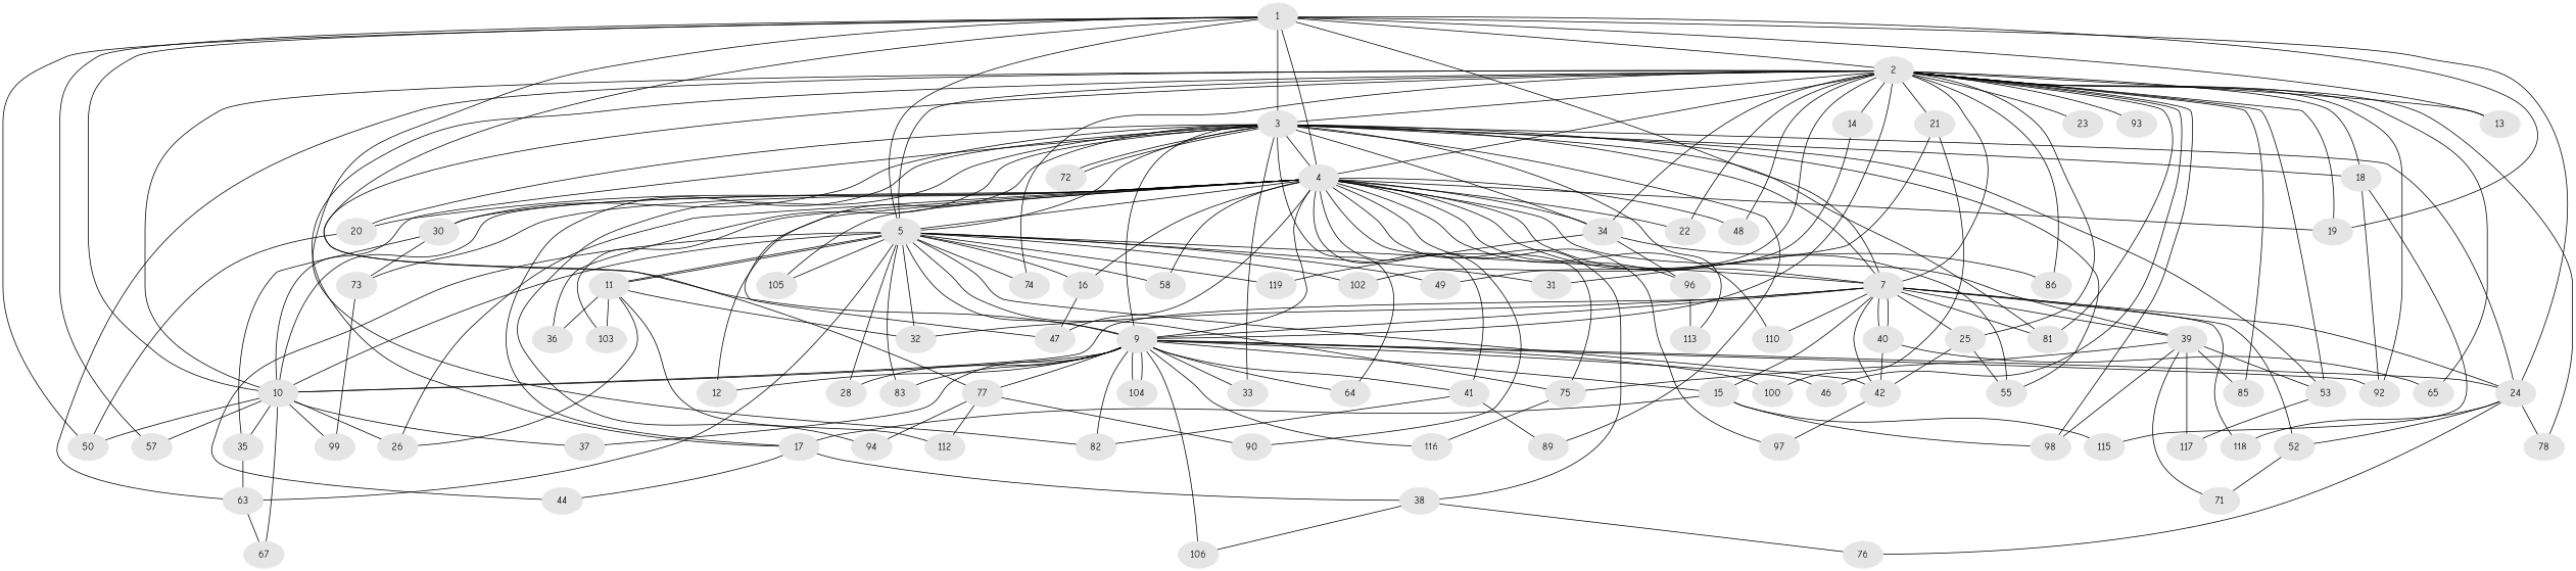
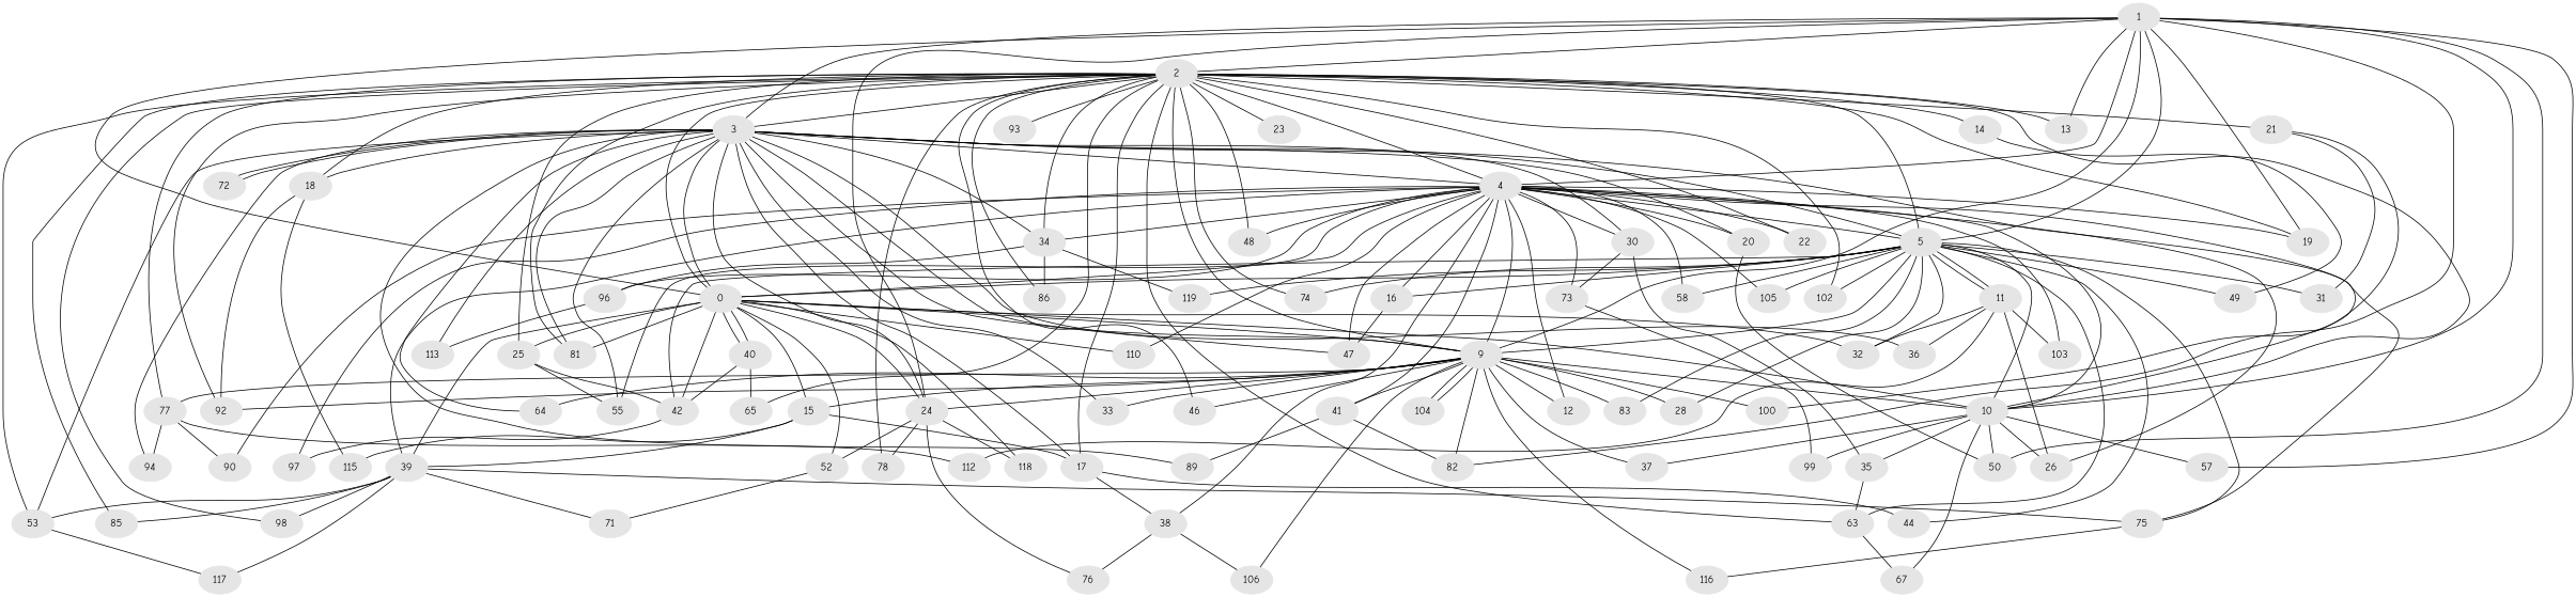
  graph {
    fontname="Comic Neue"
    node [color=gray90 fontname="Comic Neue" style=filled]
    edge [fontname="Comic Neue"]
    1 [super="+68"]
    2 [super="+6"]
    3 [super="+29"]
    4 [super="+69"]
    5 [super="+8"]
-   7 [super="+54"]
+   7 [super="+54" label=0]
    9 [super="+61"]
    10 [super="+60"]
    13
    19 [super="+27"]
    24 [super="+66"]
    50 [super="+101"]
    57
    82 [super="+108"]
    14
    17
    18 [super="+111"]
    21 [super="+70"]
    22
    23
    25
    34 [super="+81"]
    46
    48 [super="+51"]
    53 [super="+84"]
    63 [super="+88"]
    65
    74
    77
    78
    n31 [label=81 super="+114"]
    85
    86
    92 [super="+95"]
    93
    98
    102
    20
    30
    33
    36
    47 [super="+59"]
    55
    64
    72
    89
    94
    113
    12
    16
    26 [super="+91"]
    38
    39 [super="+87"]
    41 [super="+79"]
    58
    73
    75 [super="+107"]
    90
    96 [super="+109"]
    97
    103
    105
    110
    11 [super="+43"]
    28
    31
    32
    42 [super="+45"]
    44
    49
    83
    119
    15 [super="+62"]
    40 [super="+56"]
    52
    118
    37
    100
    104
    106
    116
    35
    67
    99
    76
    115
    117
    112
    71
    1 -- 2 [weight=2]
    1 -- 3
    1 -- 4
    1 -- 5 [weight=2]
    1 -- 7
    1 -- 9
    1 -- 10
    1 -- 13
    1 -- 19
    1 -- 24
    1 -- 50
    1 -- 57
    1 -- 82
    2 -- 3 [weight=2]
    2 -- 4 [weight=2]
    2 -- 5 [weight=4]
    2 -- 7 [weight=2]
    2 -- 9 [weight=2]
    2 -- 10 [weight=2]
    2 -- 13
    2 -- 19
    2 -- 14 [weight=2]
    2 -- 17
    2 -- 18
    2 -- 21 [weight=3]
    2 -- 22
    2 -- 23
    2 -- 25
    2 -- 34
    2 -- 46
    2 -- 48
    2 -- 53
    2 -- 63
    2 -- 65
    2 -- 74
    2 -- 77
    2 -- 78
    2 -- n31
    2 -- 85
    2 -- 86
    2 -- 92
    2 -- 93 [weight=2]
    2 -- 98
    2 -- 102
    3 -- 4
    3 -- 5 [weight=2]
    3 -- 7
    3 -- 9
    3 -- 10
    3 -- 24
    3 -- 17
    3 -- 18 [weight=2]
    3 -- 34
    3 -- 53 [weight=2]
    3 -- n31
    3 -- 20
    3 -- 30
    3 -- 33
    3 -- 36
    3 -- 47
    3 -- 55
    3 -- 64
    3 -- 72
    3 -- 72
    3 -- 89
    3 -- 94
    3 -- 113
    4 -- 5 [weight=2]
    4 -- 7
    4 -- 9 [weight=2]
    4 -- 10 [weight=2]
    4 -- 19
    4 -- 22
    4 -- 34
    4 -- 48 [weight=2]
    4 -- 20
    4 -- 30
    4 -- 47
    4 -- 55
    4 -- 12
    4 -- 16
    4 -- 26
    4 -- 38
    4 -- 39
    4 -- 41 [weight=2]
    4 -- 58
    4 -- 73
    4 -- 75
    4 -- 90
    4 -- 96 [weight=2]
    4 -- 97
    4 -- 103
    4 -- 105
    4 -- 110
    5 -- 7 [weight=2]
    5 -- 9 [weight=2]
    5 -- 10 [weight=2]
    5 -- 63
    5 -- 74
    5 -- 102
    5 -- 16
    5 -- 58
    5 -- 75
    5 -- 105
    5 -- 11
    5 -- 11
    5 -- 28
    5 -- 31
    5 -- 32
    5 -- 42
    5 -- 44
    5 -- 49
    5 -- 83
    5 -- 119
    7 -- 9
    7 -- 10
    7 -- 24
    7 -- 25
    7 -- n31
    7 -- 39
    7 -- 110
    7 -- 32
    7 -- 42
    7 -- 15
    7 -- 40
    7 -- 40
    7 -- 52
    7 -- 118
    9 -- 10
    9 -- 24
    9 -- 82
    9 -- 46
    9 -- 77
    9 -- 92
    9 -- 33
    9 -- 64
    9 -- 12
    9 -- 41
    9 -- 28
    9 -- 83
    9 -- 15 [weight=2]
    9 -- 37
    9 -- 100
    9 -- 104
    9 -- 104
    9 -- 106
    9 -- 116
    10 -- 50
    10 -- 57
    10 -- 26
    10 -- 37
    10 -- 35
    10 -- 67
    10 -- 99
    24 -- 78
    24 -- 52
    24 -- 118
    24 -- 76
    14 -- 49
    17 -- 38
    17 -- 44
    18 -- 92
    18 -- 115
    21 -- 31
    21 -- 100
    25 -- 55
    25 -- 42
    34 -- 86
    34 -- 96
    34 -- 119
    53 -- 117
    63 -- 67
    77 -- 94
    77 -- 90
    77 -- 112
    20 -- 50
    30 -- 73
    30 -- 35
    16 -- 47
    38 -- 106
    38 -- 76
    39 -- 53
    39 -- 85
    39 -- 98
    39 -- 75
    39 -- 117
    39 -- 71
    41 -- 82
    41 -- 89
    73 -- 99
    75 -- 116
    96 -- 113
    11 -- 36
    11 -- 26
    11 -- 103
    11 -- 32
    11 -- 112
    42 -- 97
    15 -- 17
-   15 -- 98
+   15 -- 39
    15 -- 115
    40 -- 65
    40 -- 42
    52 -- 71
    35 -- 63
  }
